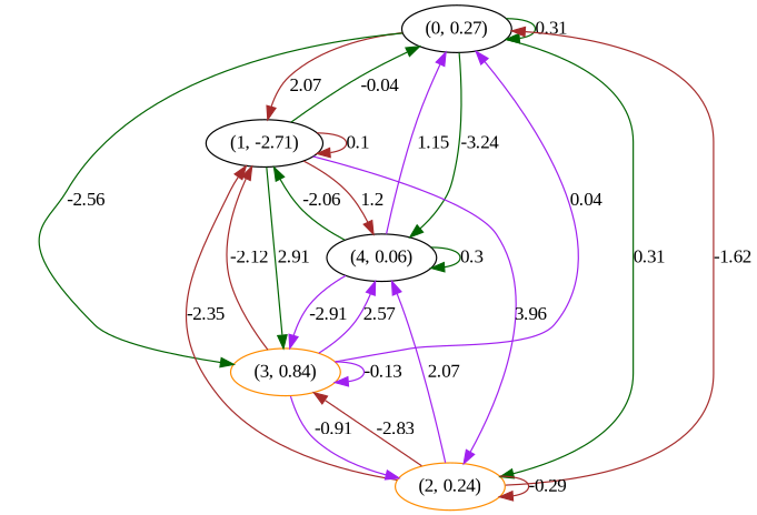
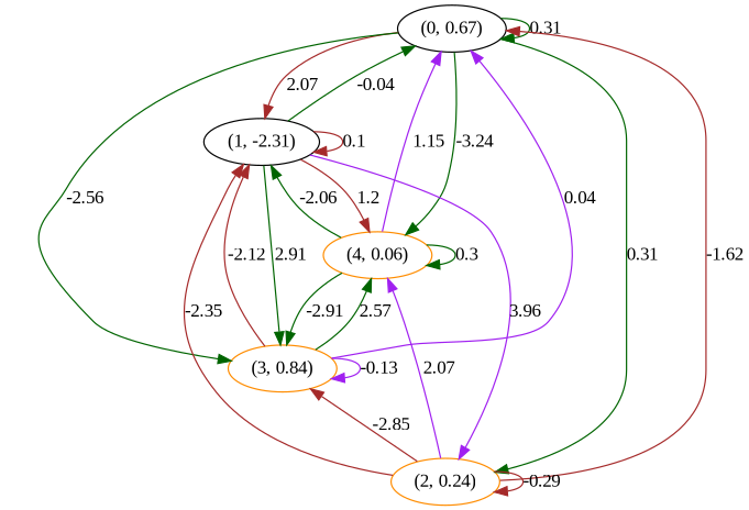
  digraph {
    fontname="Liberation Serif"
    node [color=darkorange fontname="Liberation Serif"]
    edge [color=darkgreen fontname="Liberation Serif"]
-   n1 [color=black label="(0, 0.27)"]
-   n2 [color=black label="(1, -2.71)"]
+   n1 [color=black label="(0, 0.67)"]
+   n2 [color=black label="(1, -2.31)"]
    n3 [label="(2, 0.24)"]
    n4 [label="(3, 0.84)"]
-   n5 [color=black label="(4, 0.06)"]
+   n5 [label="(4, 0.06)"]
    n1 -> n1 [label=0.31]
    n1 -> n2 [color=brown label=2.07]
    n1 -> n3 [label=0.31]
    n1 -> n4 [label=-2.56]
    n1 -> n5 [label=-3.24]
    n2 -> n1 [label=-0.04]
    n2 -> n2 [color=brown label=0.1]
    n2 -> n3 [color=purple label=3.96]
    n2 -> n4 [label=2.91]
    n2 -> n5 [color=brown label=1.2]
    n3 -> n1 [color=brown label=-1.62]
    n3 -> n2 [color=brown label=-2.35]
    n3 -> n3 [color=brown label=-0.29]
-   n3 -> n4 [color=brown label=-2.83]
+   n3 -> n4 [color=brown label=-2.85]
    n3 -> n5 [color=purple label=2.07]
    n4 -> n1 [color=purple label=0.04]
    n4 -> n2 [color=brown label=-2.12]
-   n4 -> n3 [color=purple label=-0.91]
    n4 -> n4 [color=purple label=-0.13]
-   n4 -> n5 [color=purple label=2.57]
+   n4 -> n5 [label=2.57]
    n5 -> n1 [color=purple label=1.15]
    n5 -> n2 [label=-2.06]
-   n5 -> n4 [color=purple label=-2.91]
+   n5 -> n4 [label=-2.91]
    n5 -> n5 [label=0.3]
  }
